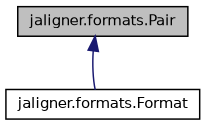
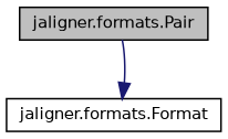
  digraph {
    node [color=black fontname=Helvetica fontsize=10 shape=record style=filled]
    n1 [fillcolor=grey75 fontcolor=black height=0.2 label="jaligner.formats.Pair" width=0.4]
    n2 [fillcolor=white height=0.2 label="jaligner.formats.Format" width=0.4]
-   n1 -> n2 [color=midnightblue dir=back fontname=Helvetica fontsize=10 labelfontname=Helvetica labelfontsize=10 style=solid]
+   n2 -> n1 [color=midnightblue dir=back fontname=Helvetica fontsize=10 labelfontname=Helvetica labelfontsize=10 style=solid]
  }
